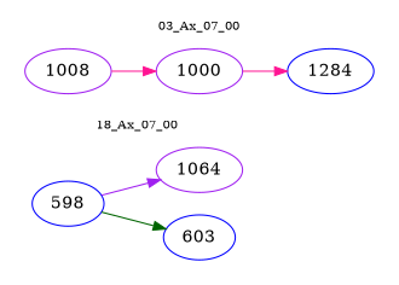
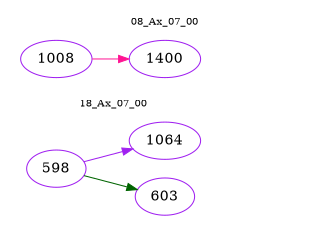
  digraph {
    rankdir=LR
    node [color=purple]
    edge [color=deeppink]
-   n1 [color=blue label=603]
-   n2 [color=blue label=598]
+   n1 [label=603]
+   n2 [label=598]
    n3 [label=1064]
    n4 [label=1008]
-   n5 [label=1000]
-   n6 [color=blue label=1284]
+   n5 [label=1400]
    subgraph cluster_1 {
      color=white
      fontsize=10
      label="18_Ax_07_00"
      n1
      n2
      n3
    }
    subgraph cluster_2 {
      color=white
      fontsize=10
-     label="03_Ax_07_00"
+     label="08_Ax_07_00"
      n4
      n5
-     n6
    }
    n2 -> n1 [color=darkgreen]
    n2 -> n3 [color=purple]
    n4 -> n5
-   n5 -> n6
  }
